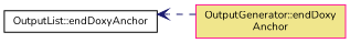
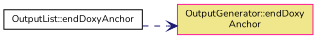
  digraph {
    rankdir=LR
    fontname=Nunito
    node [fontname=Nunito fontsize=10 shape=record style=filled]
    n1 [color=black fillcolor=white fontcolor=black height=0.2 label="OutputList::endDoxyAnchor" width=0.4]
    n2 [color=deeppink fillcolor=khaki height=0.2 label="OutputGenerator::endDoxy\lAnchor" width=0.4]
-   n2 -> n1 [color=midnightblue fontname=Nunito fontsize=10 labelfontname=Helvetica labelfontsize=10 style=dashed arrowhead=vee]
+   n1 -> n2 [color=midnightblue fontname=Nunito fontsize=10 labelfontname=Helvetica labelfontsize=10 style=dashed arrowhead=vee]
  }
